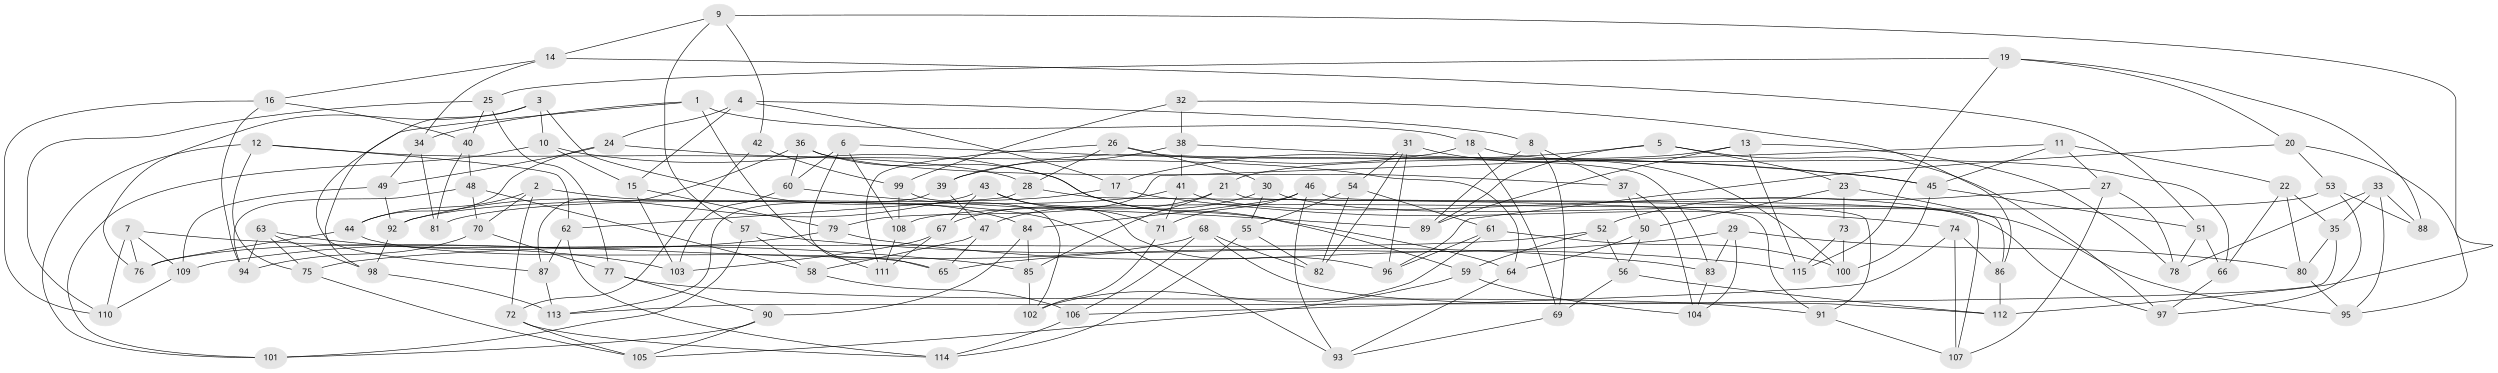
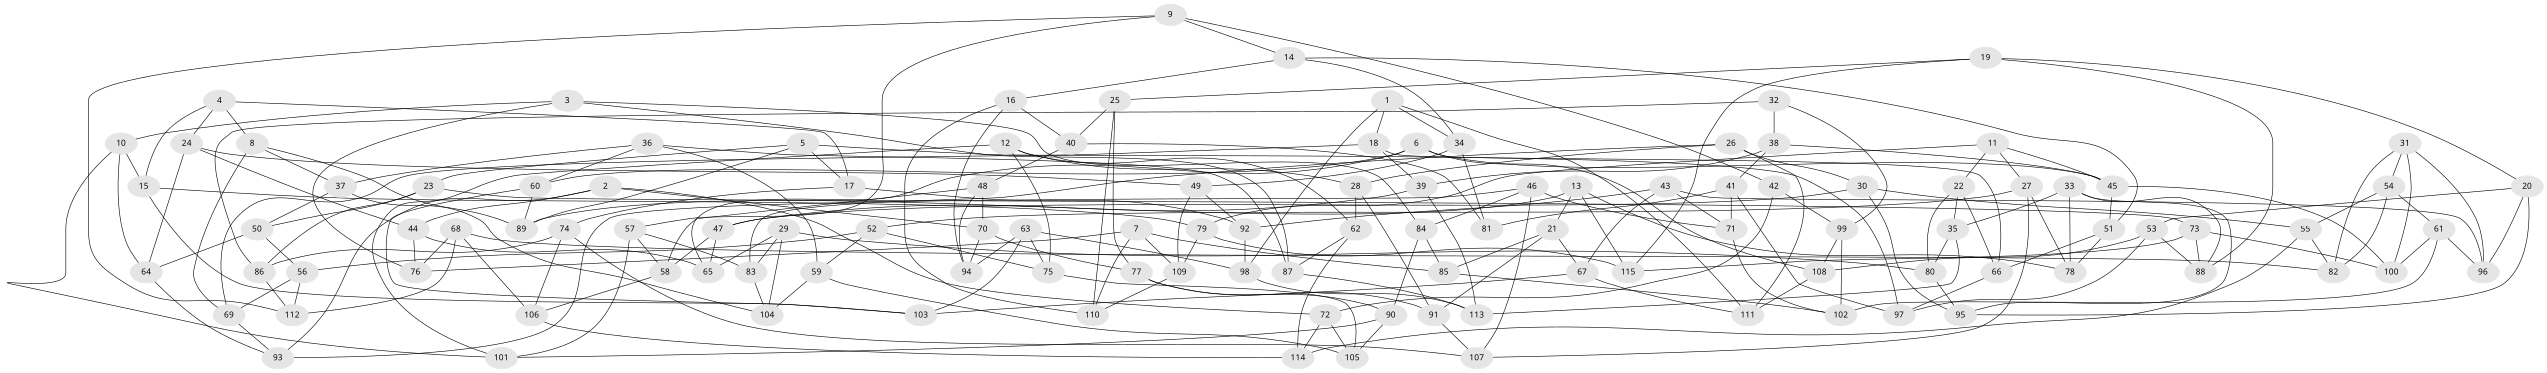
  graph {
    fontname="Noto Sans"
    node [color=gray90 fontname="Noto Sans" style=filled]
    edge [fontname="Noto Sans"]
    1
    18
    34
    98
    111
    69
    39
    66
    49
    81
    113
    2
    44
    70
    72
    93
    76
    65
    94
    77
    114
    105
    3
    10
    84
    87
    15
    64
    101
    85
    90
    4
    8
    17
    24
    89
    37
    79
    103
    74
    92
    5
    23
    97
    50
    73
    86
    6
    45
    60
    108
    51
    100
    7
    109
    110
    102
    104
    9
    14
    42
    57
    112
    16
    99
    83
    58
    11
    22
    27
    35
    80
    78
    52
    107
    115
    12
    28
    62
    75
    91
    13
    21
    67
    40
    48
    106
    47
    19
    20
    25
    88
    53
    95
    96
    56
    26
    30
    55
    59
    29
    82
    31
    54
    61
    32
    38
    41
    33
    36
    71
    43
    46
    63
    68
    1 -- 18
    1 -- 34
    1 -- 98
    1 -- 111
    18 -- 69
    18 -- 39
    18 -- 66
    34 -- 49
    34 -- 81
    98 -- 113
    69 -- 93
    39 -- 113
    39 -- 47
    66 -- 97
    49 -- 92
    49 -- 109
    2 -- 44
    2 -- 70
    2 -- 72
    2 -- 93
    44 -- 76
    44 -- 65
    70 -- 94
    70 -- 77
    72 -- 114
    72 -- 105
    77 -- 90
    77 -- 91
    3 -- 76
    3 -- 10
    3 -- 84
    3 -- 87
    10 -- 15
    10 -- 64
    10 -- 101
    84 -- 85
    84 -- 90
    87 -- 113
    15 -- 79
    15 -- 103
    64 -- 93
    85 -- 102
    90 -- 105
    90 -- 101
    4 -- 15
    4 -- 8
    4 -- 17
    4 -- 24
    8 -- 69
    8 -- 89
    8 -- 37
    17 -- 74
    17 -- 92
    24 -- 49
    24 -- 44
    24 -- 64
    37 -- 50
    37 -- 104
    79 -- 109
    79 -- 115
    74 -- 86
    74 -- 107
    74 -- 106
    92 -- 98
    5 -- 17
    5 -- 89
    5 -- 23
    5 -- 97
    23 -- 50
    23 -- 73
    23 -- 86
    50 -- 64
    50 -- 56
    73 -- 100
    73 -- 115
+   73 -- 88
    86 -- 112
    6 -- 65
    6 -- 45
    6 -- 60
    6 -- 108
    45 -- 51
    45 -- 100
    60 -- 89
    60 -- 103
    108 -- 111
    51 -- 66
    51 -- 78
    7 -- 76
    7 -- 85
    7 -- 109
    7 -- 110
    109 -- 110
    9 -- 14
    9 -- 42
    9 -- 57
    9 -- 112
    14 -- 34
    14 -- 51
    14 -- 16
    42 -- 72
    42 -- 99
    57 -- 101
    57 -- 83
    57 -- 58
    16 -- 94
    16 -- 110
    16 -- 40
    99 -- 108
    99 -- 102
    83 -- 104
    58 -- 106
    11 -- 79
    11 -- 45
    11 -- 22
    11 -- 27
    22 -- 66
    22 -- 35
    22 -- 80
    27 -- 78
    27 -- 52
    27 -- 107
    35 -- 113
    35 -- 80
    80 -- 95
    52 -- 75
    52 -- 56
    52 -- 59
    12 -- 101
    12 -- 28
    12 -- 62
    12 -- 75
    28 -- 62
    28 -- 91
    62 -- 114
    62 -- 87
    75 -- 105
    91 -- 107
    13 -- 89
    13 -- 78
    13 -- 115
    13 -- 21
    21 -- 85
    21 -- 91
    21 -- 67
    67 -- 111
    67 -- 103
    40 -- 81
    40 -- 48
    48 -- 70
    48 -- 94
    48 -- 58
    106 -- 114
    47 -- 65
    47 -- 58
    19 -- 115
    19 -- 20
    19 -- 25
    19 -- 88
    20 -- 53
    20 -- 95
    20 -- 96
    25 -- 77
    25 -- 110
    25 -- 40
    53 -- 97
    53 -- 108
    53 -- 88
    56 -- 69
    56 -- 112
    26 -- 111
    26 -- 83
    26 -- 28
    26 -- 30
    30 -- 47
    30 -- 95
    30 -- 55
    55 -- 114
    55 -- 82
    59 -- 105
    59 -- 104
    29 -- 65
    29 -- 104
    29 -- 83
    29 -- 80
    31 -- 100
    31 -- 96
    31 -- 82
    31 -- 54
    54 -- 55
    54 -- 82
    54 -- 61
    61 -- 100
    61 -- 102
    61 -- 96
    32 -- 86
    32 -- 99
    32 -- 38
    38 -- 39
    38 -- 45
    38 -- 41
    41 -- 81
    41 -- 97
    41 -- 71
    33 -- 35
    33 -- 78
    33 -- 88
    33 -- 95
    36 -- 87
    36 -- 37
    36 -- 60
    36 -- 59
    71 -- 102
    43 -- 92
    43 -- 67
    43 -- 96
    43 -- 71
    46 -- 93
    46 -- 84
    46 -- 107
    46 -- 71
    63 -- 98
    63 -- 94
    63 -- 103
    63 -- 75
    68 -- 76
    68 -- 112
    68 -- 106
    68 -- 82
  }
